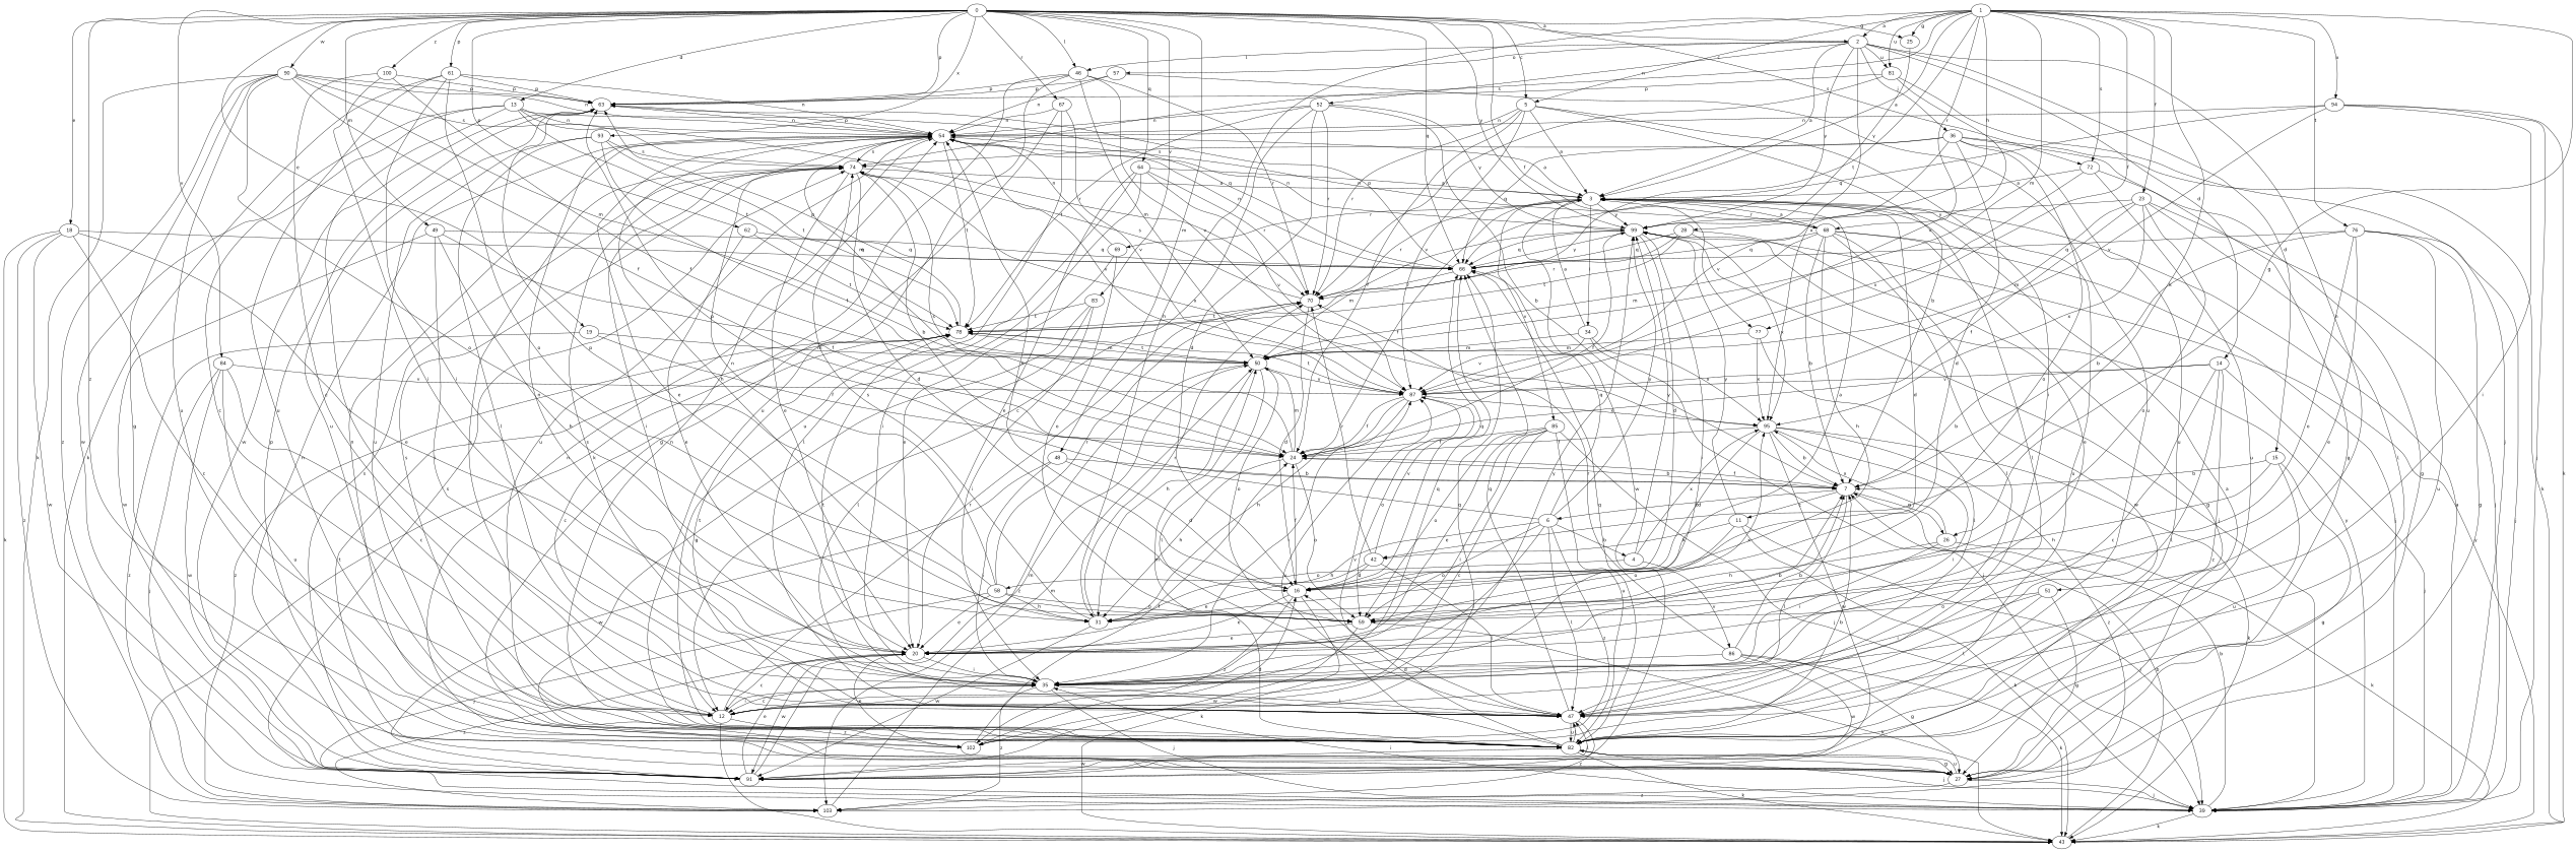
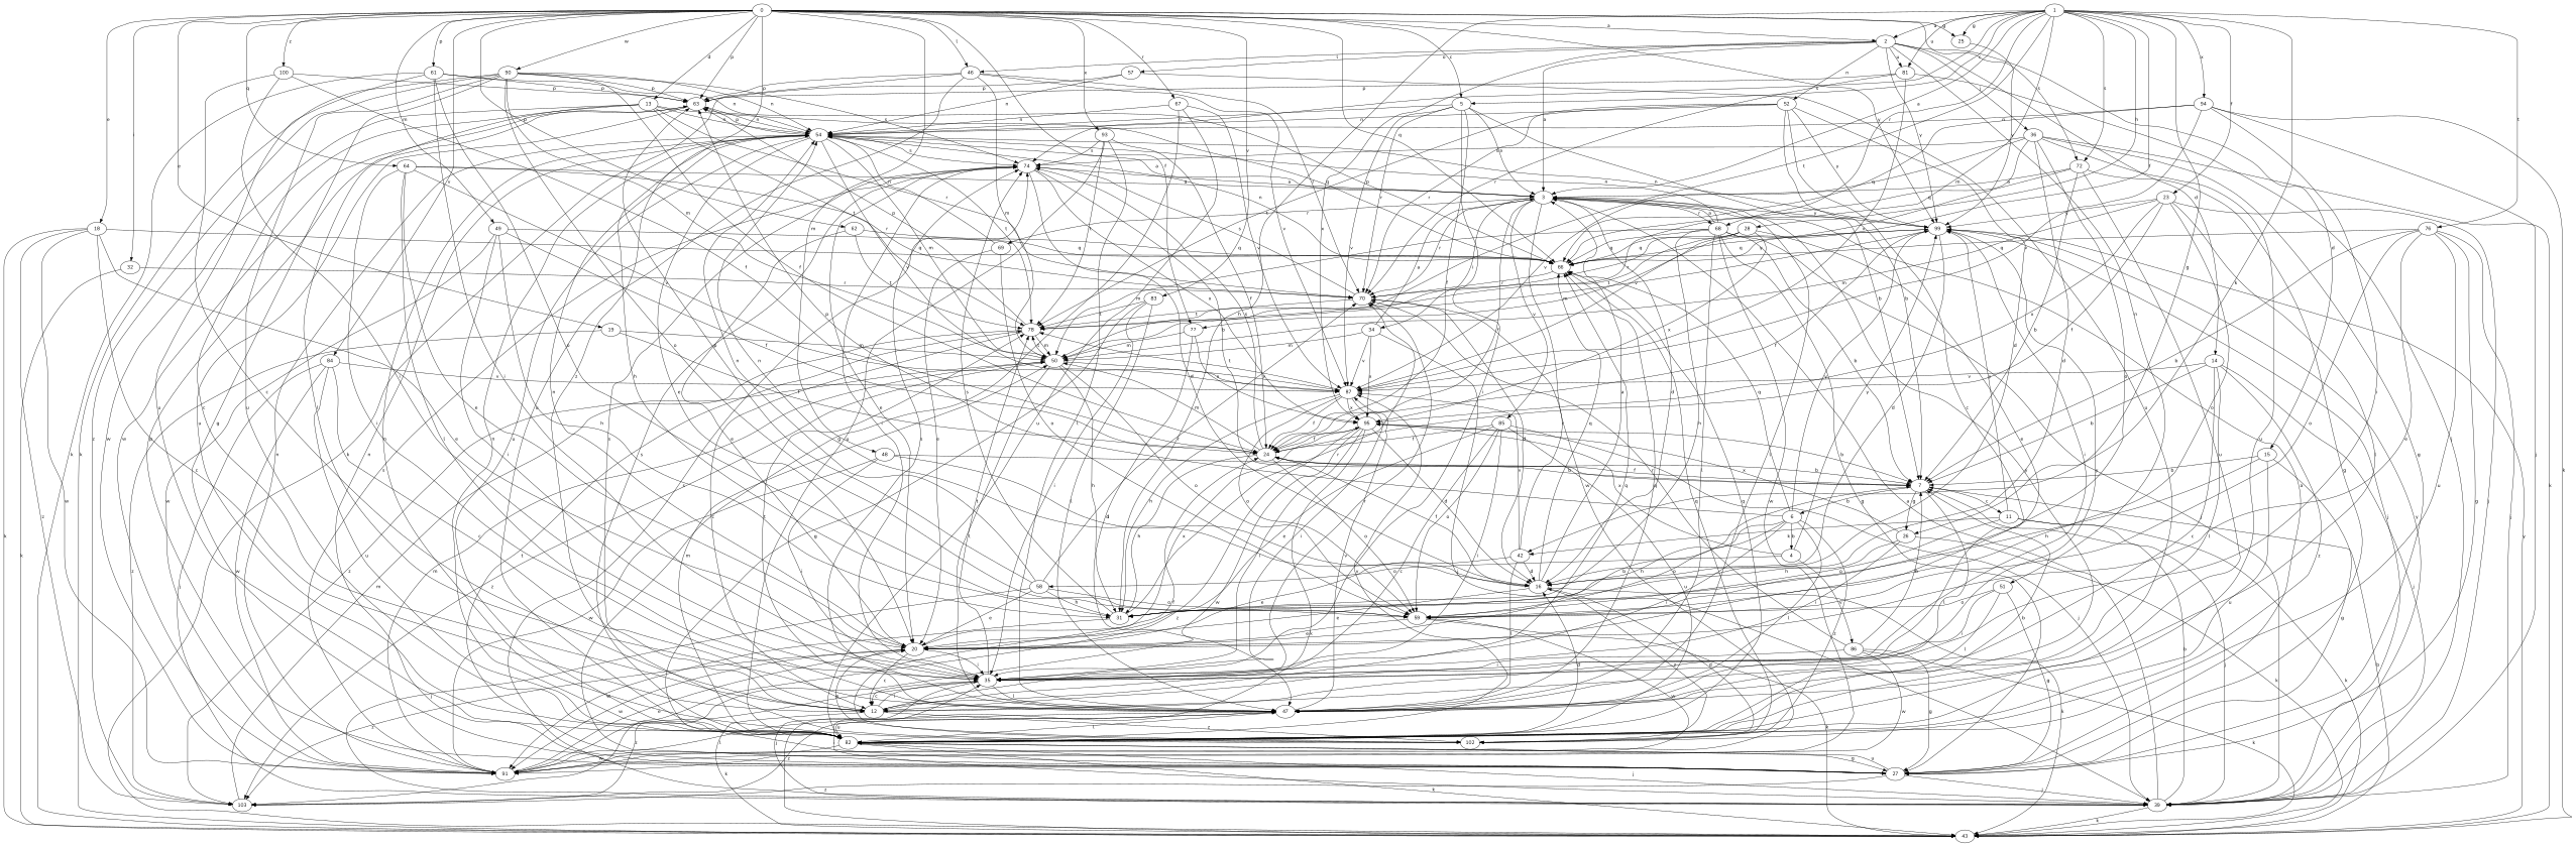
  strict digraph {
    fontname=Nunito
    node [fontname=Nunito]
    edge [fontname=Nunito]
    0
    2
    n3 [label=5]
    13
    18
    19
    22
    25
+   32
    46
    48
    49
    61
    62
    63
    64
    66
    67
    72
    83
    84
    90
    93
    99
    100
    102
    3
    81
    14
    15
    36
    51
    52
    57
    95
    24
    70
    35
    7
    54
    87
    78
    47
    91
    12
    43
    20
    103
    50
    82
    16
    31
    59
    27
    39
    74
    1
    23
    26
    28
    42
    68
    76
    94
    34
    69
    85
    4
    58
    86
    6
    11
    0 -> 2 [label=a]
    0 -> n3 [label=c]
    0 -> 13 [label=d]
    0 -> 18 [label=e]
    0 -> 19 [label=e]
    0 -> 22 [label=f]
    0 -> 25 [label=g]
+   0 -> 32 [label=i]
    0 -> 46 [label=l]
    0 -> 48 [label=m]
    0 -> 49 [label=m]
    0 -> 61 [label=p]
    0 -> 62 [label=p]
    0 -> 63 [label=p]
    0 -> 64 [label=q]
    0 -> 66 [label=q]
    0 -> 67 [label=r]
    0 -> 72 [label=s]
    0 -> 83 [label=v]
    0 -> 84 [label=v]
    0 -> 90 [label=w]
    0 -> 93 [label=x]
    0 -> 99 [label=y]
    0 -> 100 [label=z]
    0 -> 102 [label=z]
    2 -> 46 [label=l]
    2 -> 99 [label=y]
    2 -> 3 [label=a]
    2 -> 81 [label=u]
    2 -> 14 [label=d]
    2 -> 15 [label=d]
    2 -> 36 [label=j]
    2 -> 51 [label=n]
    2 -> 52 [label=n]
    2 -> 57 [label=o]
    2 -> 95 [label=x]
    n3 -> 3 [label=a]
    n3 -> 24 [label=f]
    n3 -> 70 [label=r]
    n3 -> 35 [label=i]
    n3 -> 7 [label=b]
    n3 -> 54 [label=n]
    n3 -> 87 [label=v]
    13 -> 66 [label=q]
    13 -> 70 [label=r]
    13 -> 54 [label=n]
    13 -> 78 [label=t]
    13 -> 47 [label=l]
    13 -> 91 [label=w]
    13 -> 12 [label=c]
    18 -> 66 [label=q]
    18 -> 91 [label=w]
    18 -> 12 [label=c]
    18 -> 43 [label=k]
    18 -> 20 [label=e]
    18 -> 103 [label=z]
    19 -> 24 [label=f]
    19 -> 103 [label=z]
    19 -> 50 [label=m]
    22 -> 95 [label=x]
    22 -> 47 [label=l]
    22 -> 50 [label=m]
    25 -> 99 [label=y]
+   32 -> 70 [label=r]
+   32 -> 43 [label=k]
    46 -> 63 [label=p]
    46 -> 70 [label=r]
    46 -> 87 [label=v]
    46 -> 43 [label=k]
    46 -> 50 [label=m]
    46 -> 82 [label=u]
    48 -> 35 [label=i]
    48 -> 7 [label=b]
    48 -> 91 [label=w]
    48 -> 16 [label=d]
    49 -> 66 [label=q]
    49 -> 24 [label=f]
    49 -> 35 [label=i]
    49 -> 91 [label=w]
    49 -> 31 [label=h]
    61 -> 63 [label=p]
    61 -> 35 [label=i]
    61 -> 54 [label=n]
    61 -> 43 [label=k]
    61 -> 82 [label=u]
    61 -> 59 [label=o]
    62 -> 66 [label=q]
    62 -> 78 [label=t]
    62 -> 20 [label=e]
    63 -> 54 [label=n]
    63 -> 91 [label=w]
    63 -> 82 [label=u]
    64 -> 3 [label=a]
    64 -> 70 [label=r]
    64 -> 35 [label=i]
    64 -> 87 [label=v]
    64 -> 47 [label=l]
    64 -> 20 [label=e]
    66 -> 63 [label=p]
    66 -> 99 [label=y]
    66 -> 70 [label=r]
    66 -> 54 [label=n]
    67 -> 54 [label=n]
    67 -> 87 [label=v]
    67 -> 82 [label=u]
    67 -> 27 [label=g]
    72 -> 3 [label=a]
+   72 -> 7 [label=b]
    72 -> 87 [label=v]
    72 -> 82 [label=u]
    72 -> 27 [label=g]
    83 -> 35 [label=i]
    83 -> 78 [label=t]
    83 -> 47 [label=l]
    83 -> 27 [label=g]
    84 -> 87 [label=v]
    84 -> 91 [label=w]
    84 -> 12 [label=c]
    84 -> 82 [label=u]
    84 -> 39 [label=j]
    90 -> 63 [label=p]
    90 -> 24 [label=f]
    90 -> 54 [label=n]
    90 -> 43 [label=k]
    90 -> 103 [label=z]
    90 -> 50 [label=m]
    90 -> 82 [label=u]
    90 -> 59 [label=o]
    90 -> 27 [label=g]
    90 -> 74 [label=s]
    93 -> 24 [label=f]
    93 -> 78 [label=t]
    93 -> 47 [label=l]
    93 -> 82 [label=u]
    93 -> 74 [label=s]
    99 -> 66 [label=q]
    99 -> 24 [label=f]
    99 -> 35 [label=i]
    99 -> 54 [label=n]
    99 -> 50 [label=m]
    99 -> 16 [label=d]
    99 -> 39 [label=j]
    100 -> 63 [label=p]
    100 -> 24 [label=f]
    100 -> 35 [label=i]
    100 -> 12 [label=c]
    102 -> 66 [label=q]
    102 -> 24 [label=f]
    102 -> 54 [label=n]
    102 -> 20 [label=e]
    102 -> 16 [label=d]
    3 -> 99 [label=y]
    3 -> 24 [label=f]
    3 -> 70 [label=r]
    3 -> 47 [label=l]
    3 -> 91 [label=w]
-   3 -> 82 [label=u]
+   3 -> 82 [label=y]
    3 -> 16 [label=d]
    3 -> 68 [label=r]
    3 -> 34 [label=i]
    3 -> 69 [label=r]
    3 -> 85 [label=v]
    81 -> 63 [label=p]
    81 -> 70 [label=r]
    81 -> 87 [label=v]
    81 -> 39 [label=j]
    14 -> 102 [label=z]
    14 -> 7 [label=b]
    14 -> 87 [label=v]
    14 -> 47 [label=l]
    14 -> 12 [label=c]
    14 -> 39 [label=j]
    15 -> 7 [label=b]
    15 -> 82 [label=u]
    15 -> 31 [label=h]
    15 -> 27 [label=g]
    36 -> 66 [label=q]
    36 -> 87 [label=v]
    36 -> 43 [label=k]
    36 -> 82 [label=u]
    36 -> 16 [label=d]
    36 -> 59 [label=o]
    36 -> 27 [label=g]
    36 -> 74 [label=s]
    51 -> 35 [label=i]
    51 -> 47 [label=l]
    51 -> 59 [label=o]
    51 -> 27 [label=g]
    52 -> 99 [label=y]
    52 -> 70 [label=r]
    52 -> 7 [label=b]
    52 -> 54 [label=n]
    52 -> 78 [label=t]
    52 -> 12 [label=c]
    52 -> 16 [label=d]
    57 -> 63 [label=p]
    57 -> 54 [label=n]
    57 -> 82 [label=u]
    95 -> 24 [label=f]
    95 -> 35 [label=i]
    95 -> 7 [label=b]
    95 -> 91 [label=w]
    95 -> 43 [label=k]
    95 -> 103 [label=z]
    95 -> 16 [label=d]
    24 -> 7 [label=b]
    24 -> 50 [label=m]
    24 -> 31 [label=h]
    24 -> 59 [label=o]
    24 -> 74 [label=s]
    70 -> 78 [label=t]
    70 -> 16 [label=d]
    70 -> 74 [label=s]
    35 -> 78 [label=t]
    35 -> 47 [label=l]
    35 -> 12 [label=c]
    35 -> 103 [label=z]
    35 -> 39 [label=j]
    7 -> 24 [label=f]
    7 -> 47 [label=l]
    7 -> 26 [label=g]
    7 -> 6 [label=b]
    7 -> 11 [label=c]
    54 -> 63 [label=p]
    54 -> 3 [label=a]
    54 -> 87 [label=v]
    54 -> 78 [label=t]
    54 -> 20 [label=e]
    54 -> 50 [label=m]
    54 -> 82 [label=u]
    54 -> 31 [label=h]
    54 -> 74 [label=s]
    87 -> 95 [label=x]
    87 -> 24 [label=f]
    87 -> 35 [label=i]
    87 -> 78 [label=t]
    87 -> 31 [label=h]
    87 -> 59 [label=o]
    78 -> 63 [label=p]
    78 -> 12 [label=c]
    78 -> 103 [label=z]
    78 -> 50 [label=m]
    47 -> 66 [label=q]
    47 -> 87 [label=v]
    47 -> 78 [label=t]
    47 -> 103 [label=z]
    47 -> 82 [label=u]
    47 -> 74 [label=s]
    91 -> 54 [label=n]
    91 -> 47 [label=l]
    91 -> 20 [label=e]
    91 -> 50 [label=m]
    91 -> 74 [label=s]
    12 -> 66 [label=q]
    12 -> 99 [label=y]
    12 -> 102 [label=z]
    12 -> 70 [label=r]
    12 -> 35 [label=i]
    12 -> 43 [label=k]
    12 -> 74 [label=s]
    43 -> 99 [label=y]
    43 -> 7 [label=b]
    20 -> 95 [label=x]
    20 -> 35 [label=i]
    20 -> 7 [label=b]
    20 -> 54 [label=n]
    20 -> 91 [label=w]
    20 -> 12 [label=c]
    20 -> 103 [label=z]
    103 -> 50 [label=m]
    50 -> 87 [label=v]
    50 -> 78 [label=t]
    50 -> 47 [label=l]
    50 -> 103 [label=z]
    50 -> 31 [label=h]
    50 -> 59 [label=o]
    82 -> 66 [label=q]
    82 -> 7 [label=b]
    82 -> 54 [label=n]
    82 -> 87 [label=v]
    82 -> 47 [label=l]
    82 -> 91 [label=w]
    82 -> 43 [label=k]
    82 -> 50 [label=m]
    82 -> 16 [label=d]
    82 -> 27 [label=g]
    82 -> 39 [label=j]
    82 -> 74 [label=s]
    16 -> 66 [label=q]
    16 -> 102 [label=z]
    16 -> 3 [label=a]
    16 -> 24 [label=f]
    16 -> 54 [label=n]
    16 -> 43 [label=k]
    16 -> 20 [label=e]
    31 -> 70 [label=r]
    31 -> 91 [label=w]
    31 -> 74 [label=s]
    59 -> 91 [label=w]
    59 -> 43 [label=k]
    59 -> 20 [label=e]
    27 -> 63 [label=p]
    27 -> 3 [label=a]
    27 -> 54 [label=n]
    27 -> 78 [label=t]
    27 -> 103 [label=z]
    27 -> 82 [label=u]
    27 -> 39 [label=j]
    39 -> 99 [label=y]
    39 -> 3 [label=a]
    39 -> 35 [label=i]
    39 -> 7 [label=b]
    39 -> 43 [label=k]
    39 -> 74 [label=s]
    74 -> 3 [label=a]
    74 -> 95 [label=x]
    74 -> 35 [label=i]
    74 -> 7 [label=b]
    74 -> 20 [label=e]
    74 -> 16 [label=d]
    1 -> 2 [label=a]
    1 -> n3 [label=c]
    1 -> 22 [label=f]
    1 -> 25 [label=g]
    1 -> 72 [label=s]
    1 -> 3 [label=a]
    1 -> 81 [label=u]
    1 -> 78 [label=t]
    1 -> 50 [label=m]
    1 -> 31 [label=h]
    1 -> 74 [label=s]
    1 -> 23 [label=f]
    1 -> 26 [label=g]
    1 -> 28 [label=h]
    1 -> 42 [label=k]
    1 -> 68 [label=r]
    1 -> 76 [label=t]
    1 -> 94 [label=x]
    23 -> 99 [label=y]
    23 -> 95 [label=x]
    23 -> 24 [label=f]
    23 -> 47 [label=l]
    23 -> 50 [label=m]
    23 -> 59 [label=o]
    23 -> 39 [label=j]
    26 -> 95 [label=x]
    26 -> 35 [label=i]
    26 -> 43 [label=k]
    26 -> 31 [label=h]
    28 -> 66 [label=q]
    28 -> 95 [label=x]
    28 -> 70 [label=r]
    28 -> 78 [label=t]
    28 -> 20 [label=e]
    42 -> 70 [label=r]
    42 -> 87 [label=v]
    42 -> 47 [label=l]
    42 -> 20 [label=e]
    42 -> 16 [label=d]
    68 -> 66 [label=q]
    68 -> 3 [label=a]
    68 -> 7 [label=b]
    68 -> 54 [label=n]
    68 -> 47 [label=l]
    68 -> 91 [label=w]
    68 -> 50 [label=m]
    68 -> 31 [label=h]
    68 -> 27 [label=g]
    68 -> 39 [label=j]
    76 -> 66 [label=q]
    76 -> 7 [label=b]
    76 -> 20 [label=e]
    76 -> 82 [label=u]
    76 -> 59 [label=o]
    76 -> 27 [label=g]
    76 -> 39 [label=j]
    94 -> 66 [label=q]
    94 -> 35 [label=i]
    94 -> 54 [label=n]
    94 -> 87 [label=v]
    94 -> 43 [label=k]
    94 -> 39 [label=j]
    34 -> 3 [label=a]
    34 -> 95 [label=x]
    34 -> 87 [label=v]
    34 -> 50 [label=m]
    34 -> 39 [label=j]
    69 -> 54 [label=n]
    69 -> 20 [label=e]
    69 -> 59 [label=o]
    85 -> 24 [label=f]
    85 -> 35 [label=i]
    85 -> 12 [label=c]
    85 -> 20 [label=e]
    85 -> 82 [label=u]
    85 -> 59 [label=o]
    85 -> 39 [label=j]
    4 -> 99 [label=y]
    4 -> 95 [label=x]
    4 -> 58 [label=o]
    4 -> 86 [label=v]
    58 -> 63 [label=p]
    58 -> 70 [label=r]
    58 -> 54 [label=n]
    58 -> 20 [label=e]
    58 -> 31 [label=h]
    58 -> 59 [label=o]
    58 -> 39 [label=j]
    86 -> 70 [label=r]
    86 -> 35 [label=i]
    86 -> 7 [label=b]
    86 -> 91 [label=w]
    86 -> 43 [label=k]
    86 -> 27 [label=g]
    6 -> 63 [label=p]
    6 -> 66 [label=q]
    6 -> 99 [label=y]
    6 -> 102 [label=z]
    6 -> 35 [label=i]
    6 -> 47 [label=l]
    6 -> 31 [label=h]
    6 -> 59 [label=o]
    6 -> 4 [label=b]
    11 -> 99 [label=y]
    11 -> 43 [label=k]
    11 -> 59 [label=o]
    11 -> 39 [label=j]
    11 -> 42 [label=k]
  }
